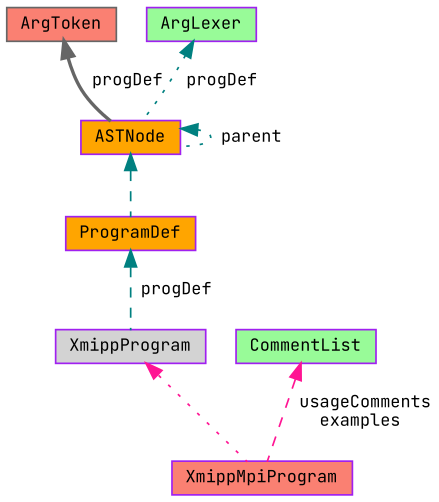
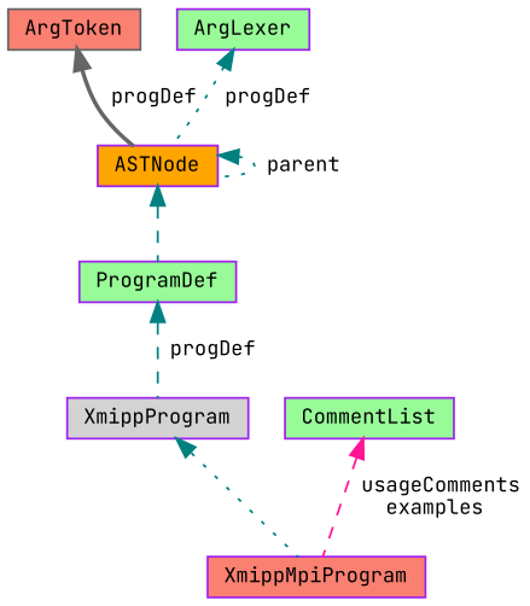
  digraph {
    fontname="JetBrains Mono"
    node [color=purple fillcolor=salmon fontname="JetBrains Mono" fontsize=10 shape=record style=filled]
    edge [color=teal dir=back fontname="JetBrains Mono" fontsize=10 labelfontname=Helvetica labelfontsize=10 style=dotted]
    n1 [fontcolor=black height=0.2 label=XmippMpiProgram width=0.4]
    n2 [fillcolor=lightgrey height=0.2 label=XmippProgram width=0.4]
-   n3 [fillcolor=orange height=0.2 label=ProgramDef width=0.4]
+   n3 [fillcolor=palegreen height=0.2 label=ProgramDef width=0.4]
    n4 [fillcolor=orange height=0.2 label=ASTNode width=0.4]
    n5 [color=gray40 height=0.2 label=ArgToken width=0.4]
    n6 [fillcolor=palegreen height=0.2 label=ArgLexer width=0.4]
    n7 [fillcolor=palegreen height=0.2 label=CommentList width=0.4]
-   n2 -> n1 [color=deeppink]
+   n2 -> n1
    n3 -> n2 [label=" progDef" style=dashed]
    n4 -> n3 [style=dashed]
    n4 -> n4 [label=" parent"]
    n5 -> n4 [color=gray40 label=" progDef" style=bold]
    n6 -> n4 [label=" progDef"]
    n7 -> n1 [color=deeppink label=" usageComments\nexamples" style=dashed]
  }
